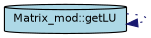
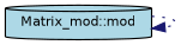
  digraph {
    rankdir=TB
-   n1 [color=black fillcolor=lightblue fontcolor=black fontname=Helvetica fontsize=10 height=0.2 label="Matrix_mod::getLU" shape=cylinder style=filled width=0.4]
+   n1 [color=black fillcolor=lightblue fontcolor=black fontname=Helvetica fontsize=10 height=0.2 label="Matrix_mod::mod" shape=cylinder style=filled width=0.4]
    n1 -> n1 [color=midnightblue fontname=Helvetica fontsize=10 labelfontname=Helvetica labelfontsize=10 style=dotted]
  }
